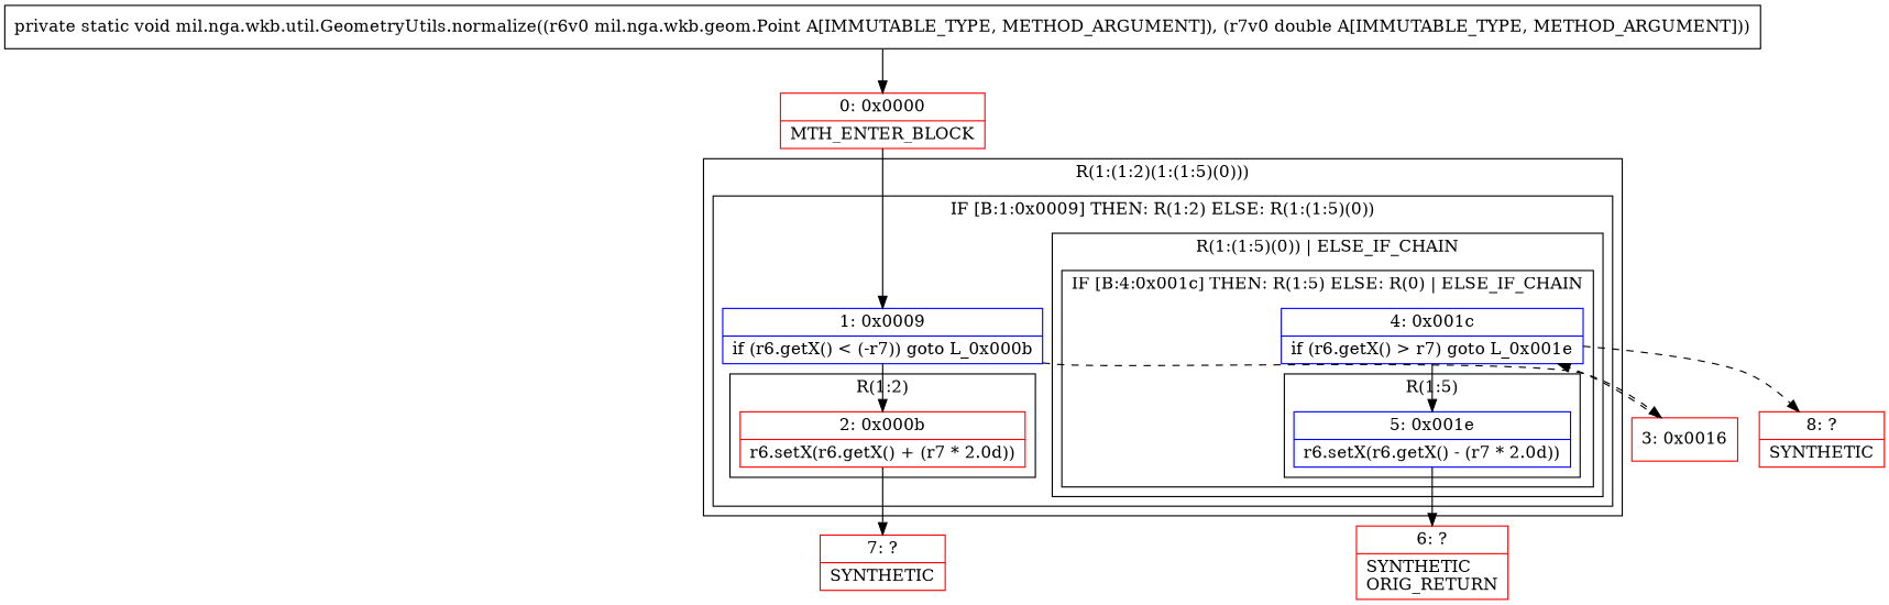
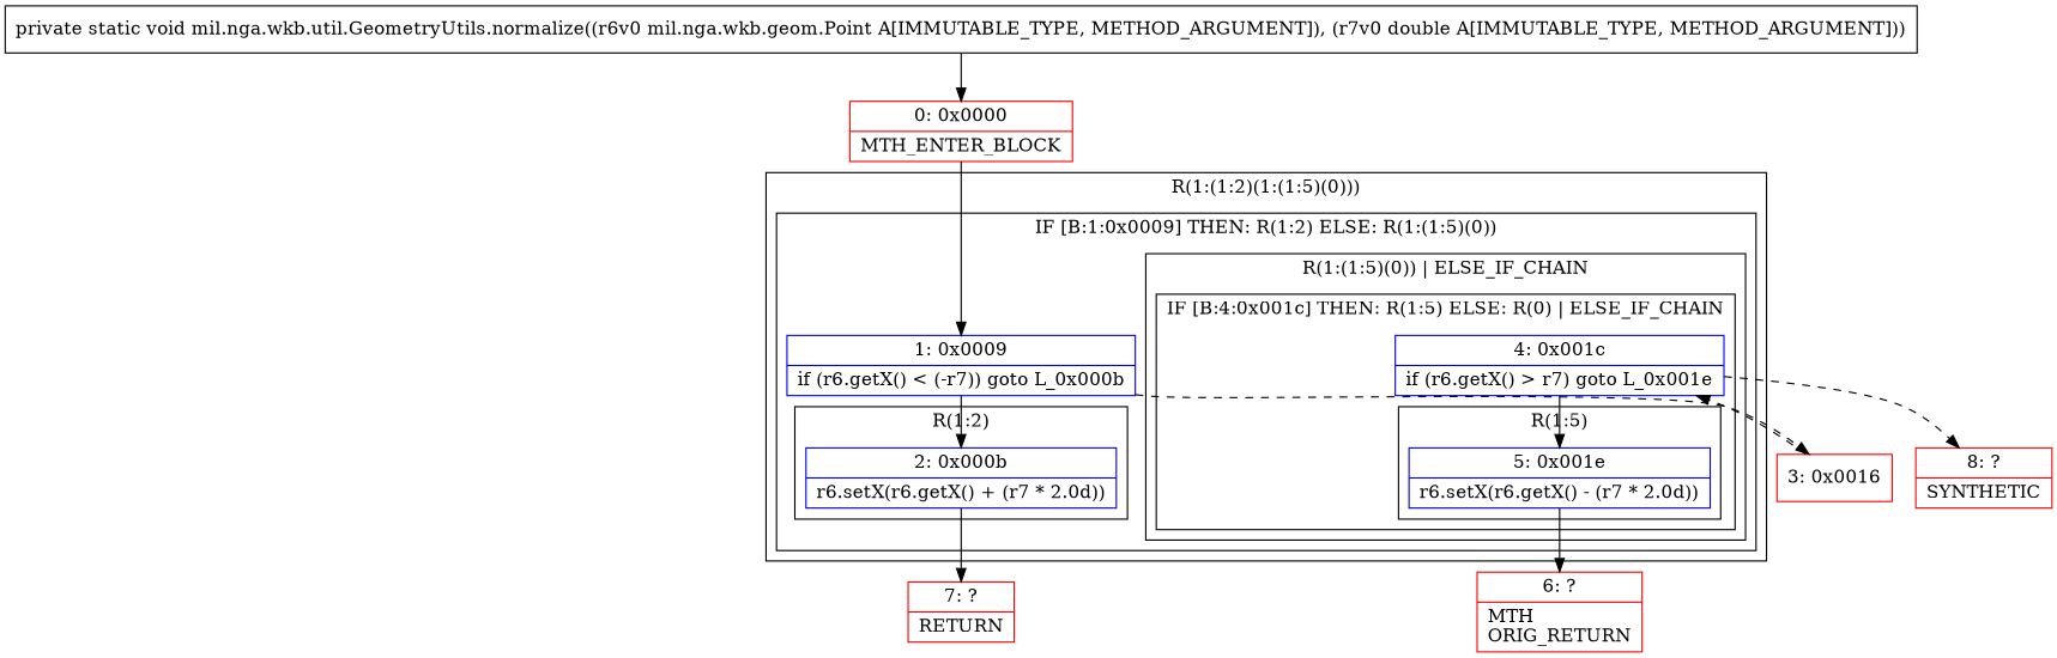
  digraph {
    fontname="DejaVu Serif"
    node [color=red fontname="DejaVu Serif" shape=record]
    edge [fontname="DejaVu Serif"]
-   n1 [label="{2\:\ 0x000b|r6.setX(r6.getX() + (r7 * 2.0d))\l}"]
+   n1 [color=blue label="{2\:\ 0x000b|r6.setX(r6.getX() + (r7 * 2.0d))\l}"]
    n2 [color=blue label="{5\:\ 0x001e|r6.setX(r6.getX() \- (r7 * 2.0d))\l}"]
    n3 [color=blue label="{4\:\ 0x001c|if (r6.getX() \> r7) goto L_0x001e\l}"]
    n4 [color=blue label="{1\:\ 0x0009|if (r6.getX() \< (\-r7)) goto L_0x000b\l}"]
-   n5 [label="{7\:\ ?|SYNTHETIC\l}"]
-   n6 [label="{6\:\ ?|SYNTHETIC\lORIG_RETURN\l}"]
+   n5 [label="{7\:\ ?|RETURN\l}"]
+   n6 [label="{6\:\ ?|MTH\lORIG_RETURN\l}"]
    n7 [label="{8\:\ ?|SYNTHETIC\l}"]
    n8 [label="{3\:\ 0x0016}"]
    n9 [label="{0\:\ 0x0000|MTH_ENTER_BLOCK\l}"]
    n10 [label="{private static void mil.nga.wkb.util.GeometryUtils.normalize((r6v0 mil.nga.wkb.geom.Point A[IMMUTABLE_TYPE, METHOD_ARGUMENT]), (r7v0 double A[IMMUTABLE_TYPE, METHOD_ARGUMENT])) }" color=""]
    subgraph cluster_1 {
      label="R(1:(1:2)(1:(1:5)(0)))"
      subgraph cluster_2 {
        label="IF [B:1:0x0009] THEN: R(1:2) ELSE: R(1:(1:5)(0))"
        n4
        subgraph cluster_3 {
          label="R(1:2)"
          n1
        }
        subgraph cluster_4 {
          label="R(1:(1:5)(0)) | ELSE_IF_CHAIN\l"
          subgraph cluster_5 {
            label="IF [B:4:0x001c] THEN: R(1:5) ELSE: R(0) | ELSE_IF_CHAIN\l"
            n3
            subgraph cluster_6 {
              label="R(1:5)"
              n2
            }
            subgraph cluster_7 {
              label="R(0)"
            }
          }
        }
      }
    }
    n1 -> n5
    n2 -> n6
    n3 -> n2
    n3 -> n7 [style=dashed]
    n4 -> n1
    n4 -> n8 [style=dashed]
    n8 -> n3 [style=dashed]
    n9 -> n4
    n10 -> n9
  }
